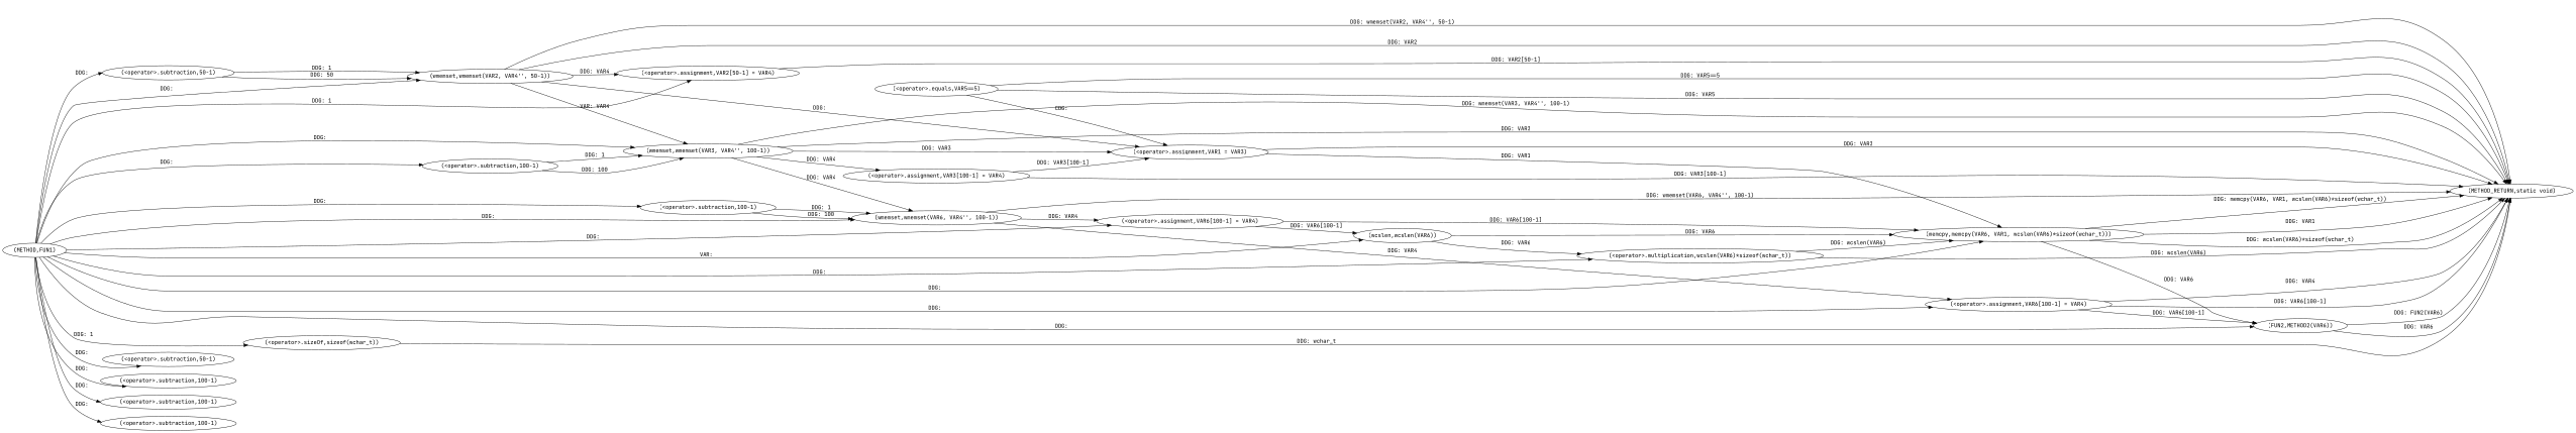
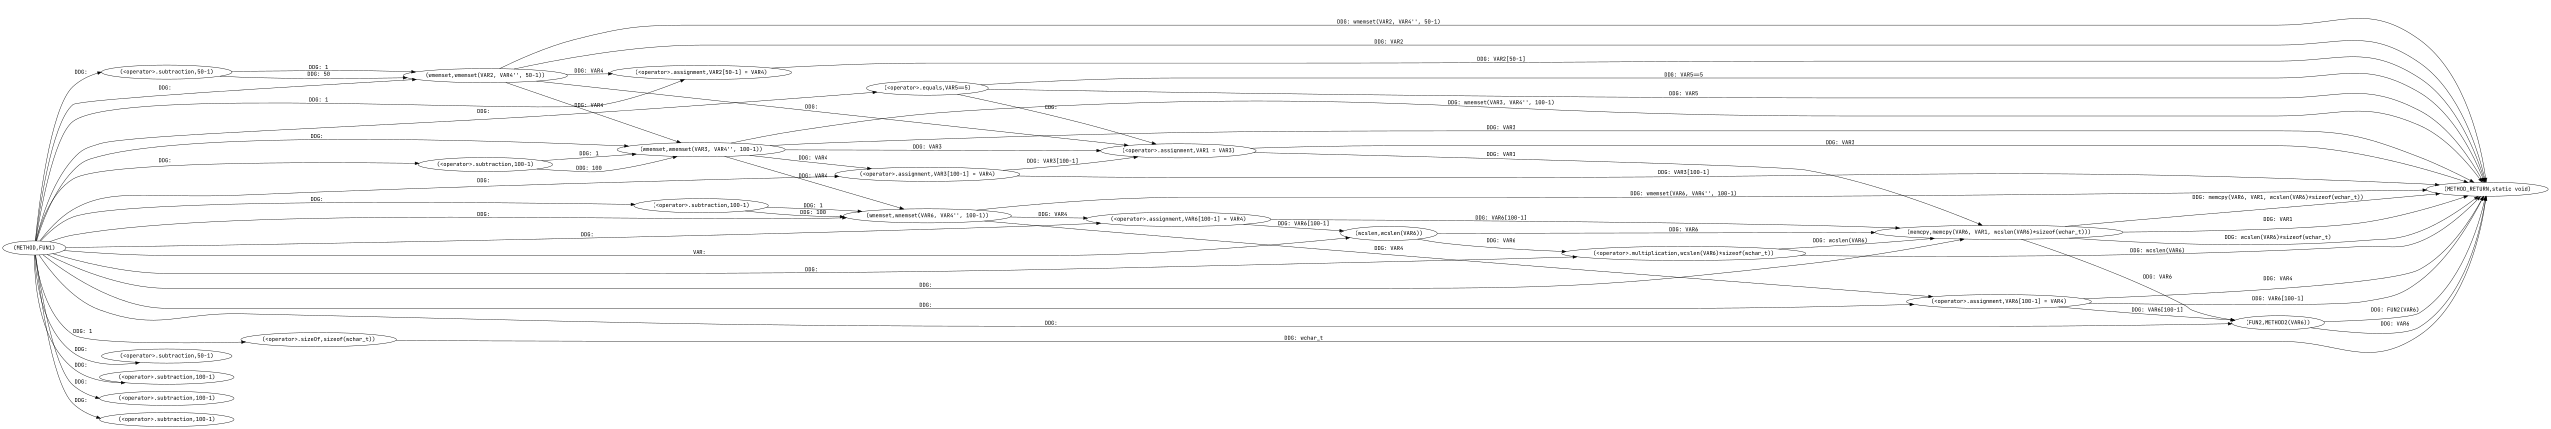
  digraph {
    fontname="JetBrains Mono"
    rankdir=LR
    node [fontname="JetBrains Mono"]
    edge [fontname="JetBrains Mono"]
    n1 [label="(METHOD,FUN1)"]
    n2 [label="(wmemset,wmemset(VAR2, VAR4'', 50-1))"]
    n3 [label="(<operator>.subtraction,50-1)"]
    n4 [label="(<operator>.assignment,VAR2[50-1] = VAR4)"]
    n5 [label="(<operator>.subtraction,50-1)"]
    n6 [label="(wmemset,wmemset(VAR3, VAR4'', 100-1))"]
    n7 [label="(<operator>.subtraction,100-1)"]
    n8 [label="(<operator>.assignment,VAR3[100-1] = VAR4)"]
    n9 [label="(<operator>.subtraction,100-1)"]
    n10 [label="(<operator>.equals,VAR5==5)"]
    n11 [label="(wmemset,wmemset(VAR6, VAR4'', 100-1))"]
    n12 [label="(<operator>.subtraction,100-1)"]
    n13 [label="(<operator>.assignment,VAR6[100-1] = VAR4)"]
    n14 [label="(<operator>.subtraction,100-1)"]
    n15 [label="(memcpy,memcpy(VAR6, VAR1, wcslen(VAR6)*sizeof(wchar_t)))"]
    n16 [label="(<operator>.multiplication,wcslen(VAR6)*sizeof(wchar_t))"]
    n17 [label="(wcslen,wcslen(VAR6))"]
    n18 [label="(<operator>.sizeOf,sizeof(wchar_t))"]
    n19 [label="(<operator>.assignment,VAR6[100-1] = VAR4)"]
    n20 [label="(<operator>.subtraction,100-1)"]
    n21 [label="(FUN2,METHOD2(VAR6))"]
    n22 [label="(<operator>.assignment,VAR1 = VAR3)"]
    n23 [label="(METHOD_RETURN,static void)"]
    n1 -> n2 [label="DDG: "]
    n1 -> n3 [label="DDG: "]
    n1 -> n4 [label="DDG: 1"]
    n1 -> n5 [label="DDG: "]
    n1 -> n6 [label="DDG: "]
    n1 -> n7 [label="DDG: "]
+   n1 -> n8 [label="DDG: "]
    n1 -> n9 [label="DDG: "]
+   n1 -> n10 [label="DDG: "]
    n1 -> n11 [label="DDG: "]
    n1 -> n12 [label="DDG: "]
    n1 -> n13 [label="DDG: "]
    n1 -> n14 [label="DDG: "]
    n1 -> n15 [label="DDG: "]
    n1 -> n16 [label="DDG: "]
    n1 -> n17 [label="VAR: "]
    n1 -> n18 [label="DDG: 1"]
    n1 -> n19 [label="DDG: "]
    n1 -> n20 [label="DDG: "]
    n1 -> n21 [label="DDG: "]
    n2 -> n4 [label="DDG: VAR4"]
-   n2 -> n6 [label="VAR: VAR4"]
+   n2 -> n6 [label="DDG: VAR4"]
    n2 -> n22 [label="DDG: "]
    n2 -> n23 [label="DDG: wmemset(VAR2, VAR4'', 50-1)"]
    n2 -> n23 [label="DDG: VAR2"]
    n3 -> n2 [label="DDG: 50"]
    n3 -> n2 [label="DDG: 1"]
    n4 -> n23 [label="DDG: VAR2[50-1]"]
    n6 -> n8 [label="DDG: VAR4"]
    n6 -> n11 [label="DDG: VAR4"]
    n6 -> n22 [label="DDG: VAR3"]
    n6 -> n23 [label="DDG: wmemset(VAR3, VAR4'', 100-1)"]
    n6 -> n23 [label="DDG: VAR3"]
    n7 -> n6 [label="DDG: 100"]
    n7 -> n6 [label="DDG: 1"]
    n8 -> n22 [label="DDG: VAR3[100-1]"]
    n8 -> n23 [label="DDG: VAR3[100-1]"]
    n10 -> n22 [label="CDG: "]
    n10 -> n23 [label="DDG: VAR5==5"]
    n10 -> n23 [label="DDG: VAR5"]
    n11 -> n13 [label="DDG: VAR4"]
    n11 -> n19 [label="DDG: VAR4"]
    n11 -> n23 [label="DDG: wmemset(VAR6, VAR4'', 100-1)"]
    n12 -> n11 [label="DDG: 100"]
    n12 -> n11 [label="DDG: 1"]
    n13 -> n15 [label="DDG: VAR6[100-1]"]
    n13 -> n17 [label="DDG: VAR6[100-1]"]
    n15 -> n21 [label="DDG: VAR6"]
    n15 -> n23 [label="DDG: wcslen(VAR6)*sizeof(wchar_t)"]
    n15 -> n23 [label="DDG: memcpy(VAR6, VAR1, wcslen(VAR6)*sizeof(wchar_t))"]
    n15 -> n23 [label="DDG: VAR1"]
    n16 -> n15 [label="DDG: wcslen(VAR6)"]
    n16 -> n23 [label="DDG: wcslen(VAR6)"]
    n17 -> n15 [label="DDG: VAR6"]
    n17 -> n16 [label="DDG: VAR6"]
    n18 -> n23 [label="DDG: wchar_t"]
    n19 -> n21 [label="DDG: VAR6[100-1]"]
    n19 -> n23 [label="DDG: VAR4"]
    n19 -> n23 [label="DDG: VAR6[100-1]"]
    n21 -> n23 [label="DDG: FUN2(VAR6)"]
    n21 -> n23 [label="DDG: VAR6"]
    n22 -> n15 [label="DDG: VAR1"]
    n22 -> n23 [label="DDG: VAR3"]
  }
